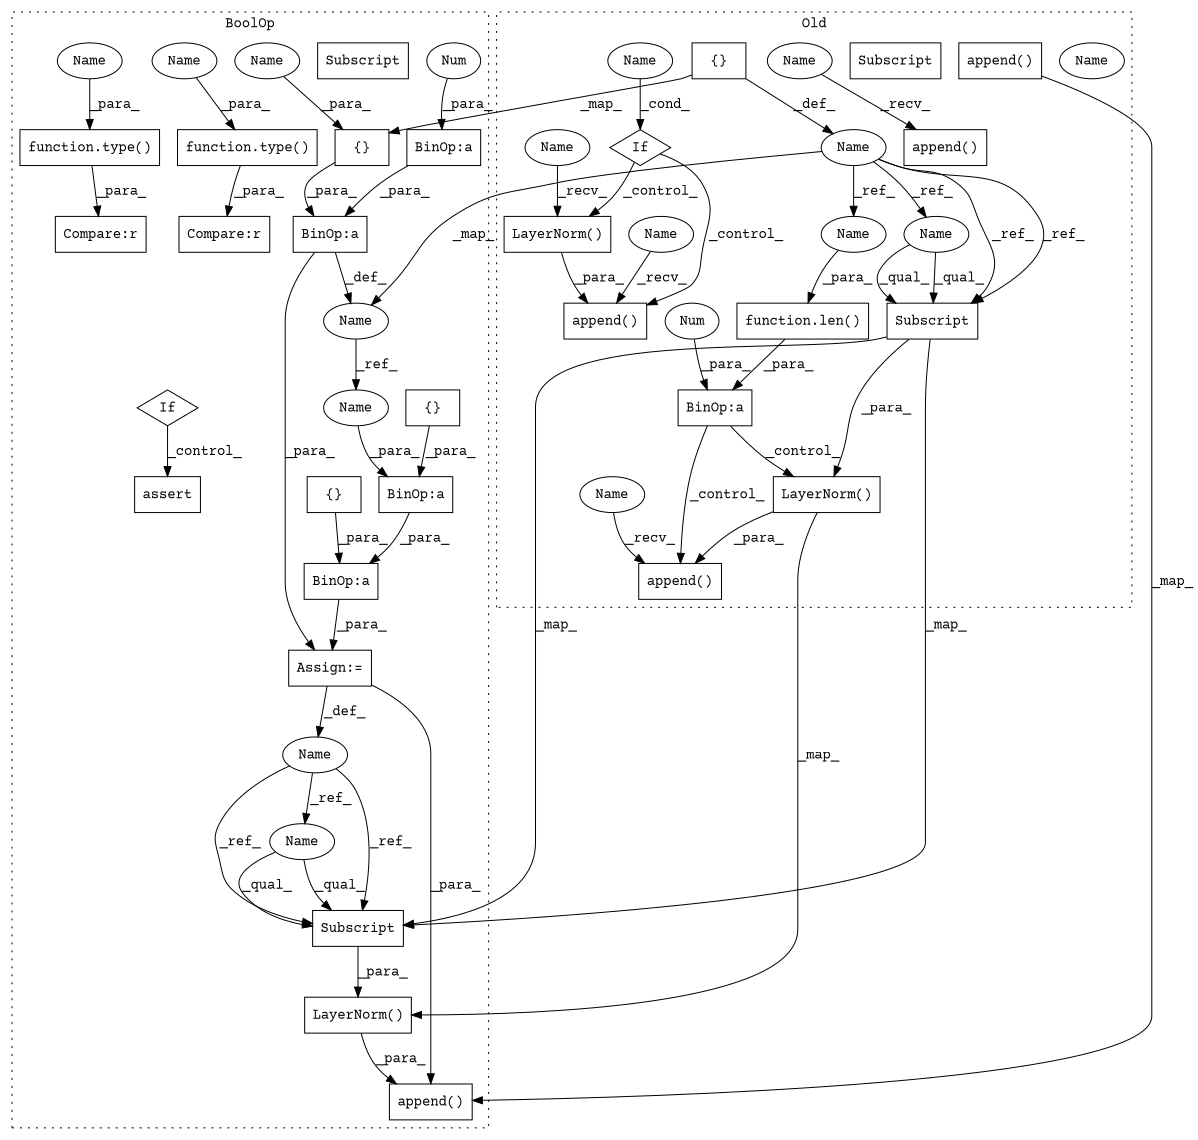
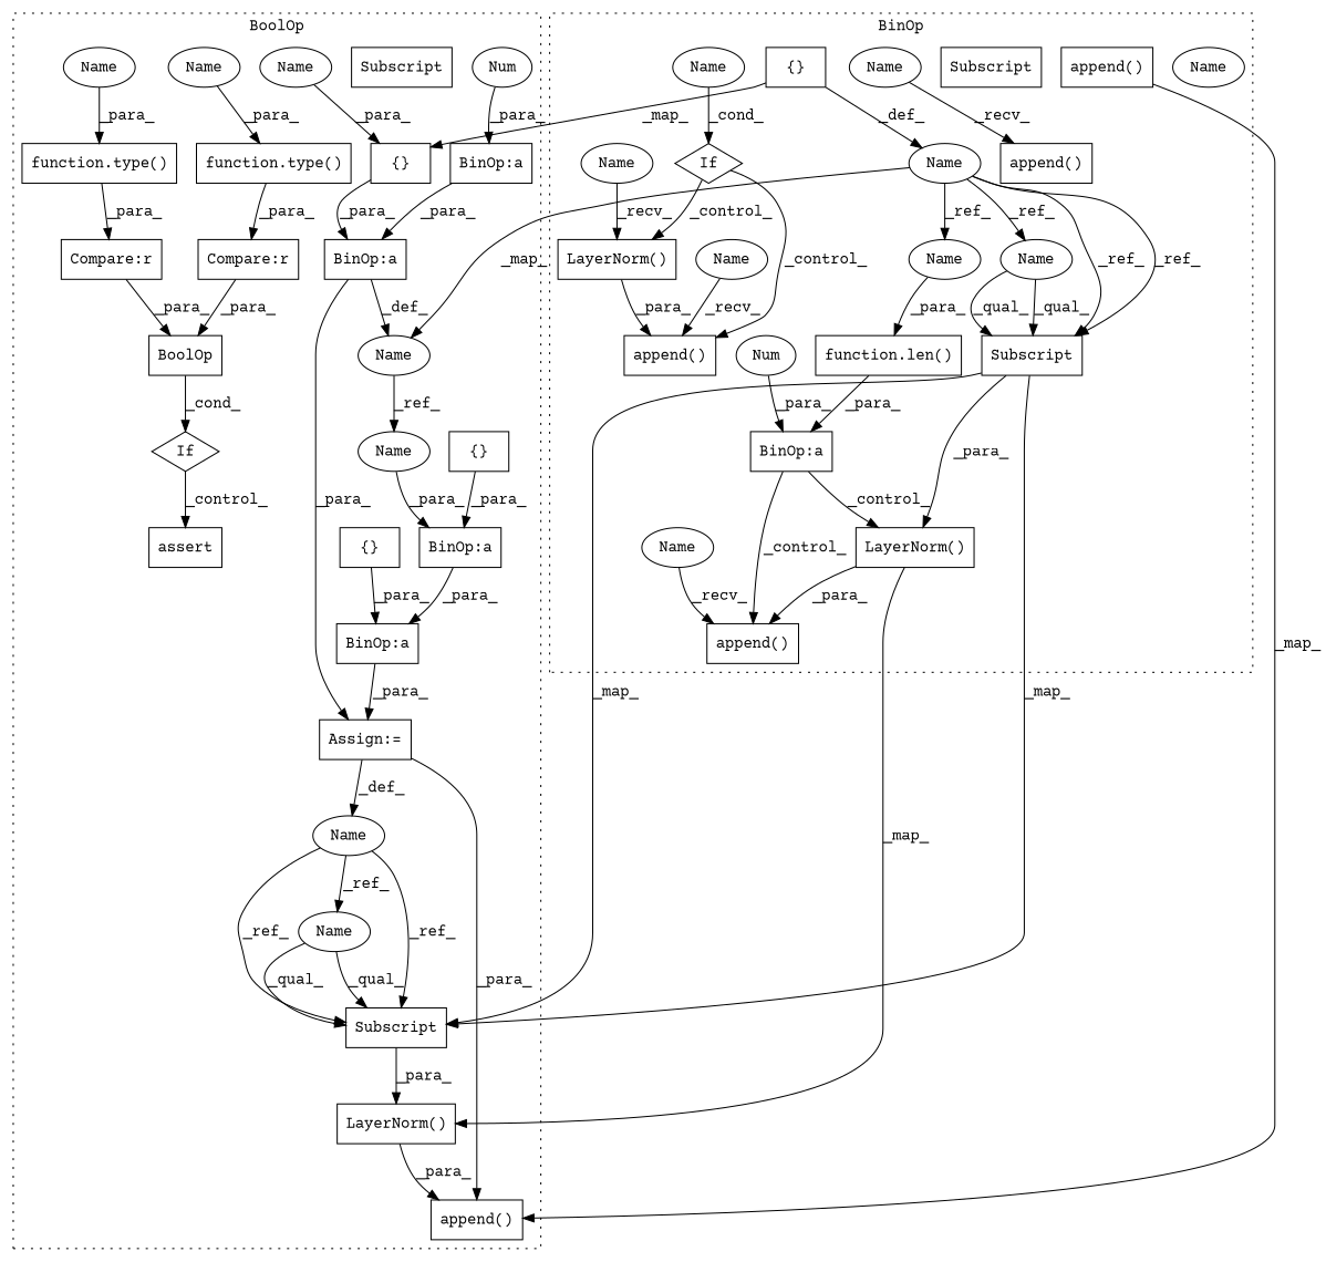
  digraph {
    fontname="Courier Prime"
    node [a=87 fontname="Courier Prime" l=15 s=1893 shape=box]
    edge [fontname="Courier Prime"]
    n1 [a=75 l="19,1" label="append()" s="2405,2456"]
    n2 [a=75 l="19,1" label="append()" s="1917,1961"]
    n3 [a=96 l="3,14" label=If s="1890,1903" shape=diamond]
    n4 [a=75 l="19,1" label="append()" s="1971,2310"]
    n5 [a=75 l="13,1" label="LayerNorm()" s="1936,1960"]
    n6 [l=10 label=Name shape=ellipse]
    n7 [a=82 l=3 label="BinOp:a" s=2355]
    n8 [a=76 l=1 label=Num s=2358 shape=ellipse]
    n9 [a=75 l="4,1" label="function.len()" s="2335,2354"]
    n10 [a=59 l="1,0" label="{}" s="1825,1841"]
    n11 [label=Name s=1807 shape=ellipse]
    n12 [a=63 l="18,0" label=Subscript s="2437,0"]
    n13 [a=75 l="13,1" label="LayerNorm()" s="2424,2455"]
    n14 [a=75 l="19,1" label="append()" s="2857,3196"]
    n15 [label=Name s=2339 shape=ellipse]
    n16 [a=63 l="18,0" label=Subscript s="2437,0"]
    n17 [label=Name s=2437 shape=ellipse]
    n18 [l=10 label=Name shape=ellipse]
    n19 [l=11 label=Name s=1917 shape=ellipse]
    n20 [l=11 label=Name s=1971 shape=ellipse]
    n21 [l=11 label=Name s=2405 shape=ellipse]
    n22 [l=2 label=Name s=1936 shape=ellipse]
    n23 [a=96 l="0,14" label=If s="1944,2007" shape=diamond]
    n24 [a=40 l=30 label="Compare:r" s=1977]
+   n25 [a=72 l=63 label=BoolOp s=1944]
    n26 [a=40 l=29 label="Compare:r" s=1944]
    n27 [a=75 l="5,1" label="function.type()" s="1977,1997"]
    n28 [a=65 l=7 label=assert s=2021]
    n29 [a=75 l="5,1" label="function.type()" s="1944,1964"]
    n30 [a=59 l="1,0" label="{}" s="1896,1912"]
    n31 [a=82 l=3 label="BinOp:a" s=1913]
    n32 [a=82 l=3 label="BinOp:a" s=1925]
    n33 [a=82 l=33 label="BinOp:a" s=2149]
    n34 [a=82 l=3 label="BinOp:a" s=2161]
    n35 [a=59 l="1,0" label="{}" s="2182,2195"]
    n36 [a=76 l=1 label=Num s=1928 shape=ellipse]
    n37 [a=59 l="1,0" label="{}" s="2148,2160"]
    n38 [label=Name s=1878 shape=ellipse]
    n39 [a=63 l="13,0" label=Subscript s="2345,0"]
    n40 [a=68 l=3 label="Assign:=" s=2145]
    n41 [a=75 l="13,1" label="LayerNorm()" s="2332,2358"]
    n42 [l=10 label=Name s=2135 shape=ellipse]
    n43 [a=75 l="19,1" label="append()" s="2313,2359"]
    n44 [a=63 l="13,0" label=Subscript s="2345,0"]
    n45 [l=10 label=Name s=2345 shape=ellipse]
    n46 [label=Name s=2164 shape=ellipse]
    n47 [label=Name s=1982 shape=ellipse]
    n48 [label=Name s=1897 shape=ellipse]
    n49 [label=Name s=1949 shape=ellipse]
    subgraph cluster_1 {
-     label=Old
+     label=BinOp
      style=dotted
      n1
      n2
      n3
      n4
      n5
      n6
      n7
      n8
      n9
      n10
      n11
      n12
      n13
      n14
      n15
      n16
      n17
      n18
      n19
      n20
      n21
      n22
    }
    subgraph cluster_2 {
      label=BoolOp
      style=dotted
      n23
      n24
+     n25
      n26
      n27
      n28
      n29
      n30
      n31
      n32
      n33
      n34
      n35
      n36
      n37
      n38
      n39
      n40
      n41
      n42
      n43
      n44
      n45
      n46
      n47
      n48
      n49
    }
    n3 -> n2 [label=_control_]
    n3 -> n5 [label=_control_]
    n5 -> n2 [label=_para_]
    n7 -> n1 [label=_control_]
    n7 -> n13 [label=_control_]
    n8 -> n7 [label=_para_]
    n9 -> n7 [label=_para_]
    n10 -> n11 [label=_def_]
    n10 -> n30 [label=_map_]
    n11 -> n15 [label=_ref_]
    n11 -> n16 [label=_ref_]
    n11 -> n16 [label=_ref_]
    n11 -> n17 [label=_ref_]
    n11 -> n38 [label=_map_]
    n13 -> n1 [label=_para_]
    n13 -> n41 [label=_map_]
    n14 -> n43 [label=_map_]
    n15 -> n9 [label=_para_]
    n16 -> n13 [label=_para_]
    n16 -> n44 [label=_map_]
    n16 -> n44 [label=_map_]
    n17 -> n16 [label=_qual_]
    n17 -> n16 [label=_qual_]
    n18 -> n3 [label=_cond_]
    n19 -> n2 [label=_recv_]
    n20 -> n4 [label=_recv_]
    n21 -> n1 [label=_recv_]
    n22 -> n5 [label=_recv_]
    n23 -> n28 [label=_control_]
+   n24 -> n25 [label=_para_]
+   n25 -> n23 [label=_cond_]
+   n26 -> n25 [label=_para_]
    n27 -> n24 [label=_para_]
    n29 -> n26 [label=_para_]
    n30 -> n31 [label=_para_]
    n31 -> n38 [label=_def_]
    n31 -> n40 [label=_para_]
    n32 -> n31 [label=_para_]
    n33 -> n40 [label=_para_]
    n34 -> n33 [label=_para_]
    n35 -> n33 [label=_para_]
    n36 -> n32 [label=_para_]
    n37 -> n34 [label=_para_]
    n38 -> n46 [label=_ref_]
    n40 -> n42 [label=_def_]
    n40 -> n43 [label=_para_]
    n41 -> n43 [label=_para_]
    n42 -> n44 [label=_ref_]
    n42 -> n44 [label=_ref_]
    n42 -> n45 [label=_ref_]
    n44 -> n41 [label=_para_]
    n45 -> n44 [label=_qual_]
    n45 -> n44 [label=_qual_]
    n46 -> n34 [label=_para_]
    n47 -> n27 [label=_para_]
    n48 -> n30 [label=_para_]
    n49 -> n29 [label=_para_]
  }
